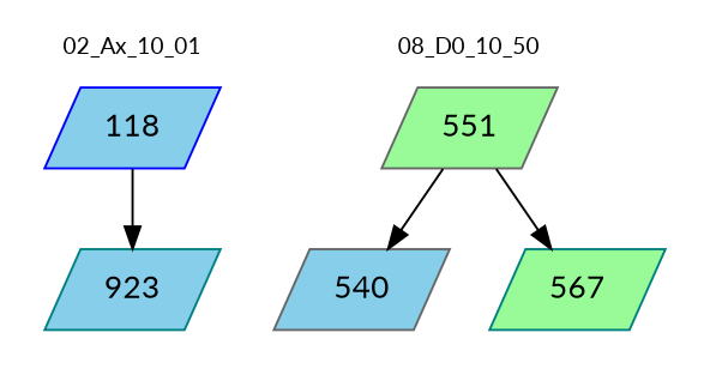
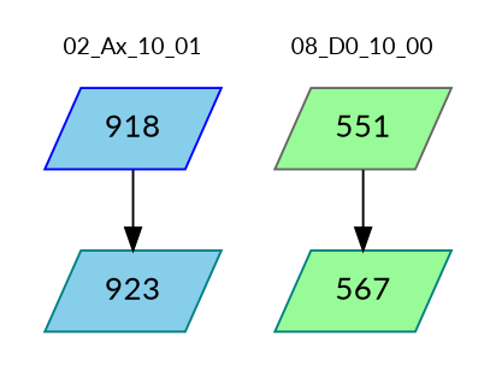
  digraph {
    fontname=Lato
    node [color=teal fillcolor=skyblue fontname=Lato shape=parallelogram style=filled]
    edge [color=black fontname=Lato]
-   n1 [color=blue label=118]
+   n1 [color=blue label=918]
    n2 [label=923]
    n3 [color=gray40 fillcolor=palegreen label=551]
-   n4 [color=gray40 label=540]
    n5 [fillcolor=palegreen label=567]
    subgraph cluster_1 {
      color=white
      fontsize=10
      label="02_Ax_10_01"
      n1
      n2
    }
    subgraph cluster_2 {
      color=white
      fontsize=10
-     label="08_D0_10_50"
+     label="08_D0_10_00"
      n3
-     n4
      n5
    }
    n1 -> n2
-   n3 -> n4
    n3 -> n5
  }
